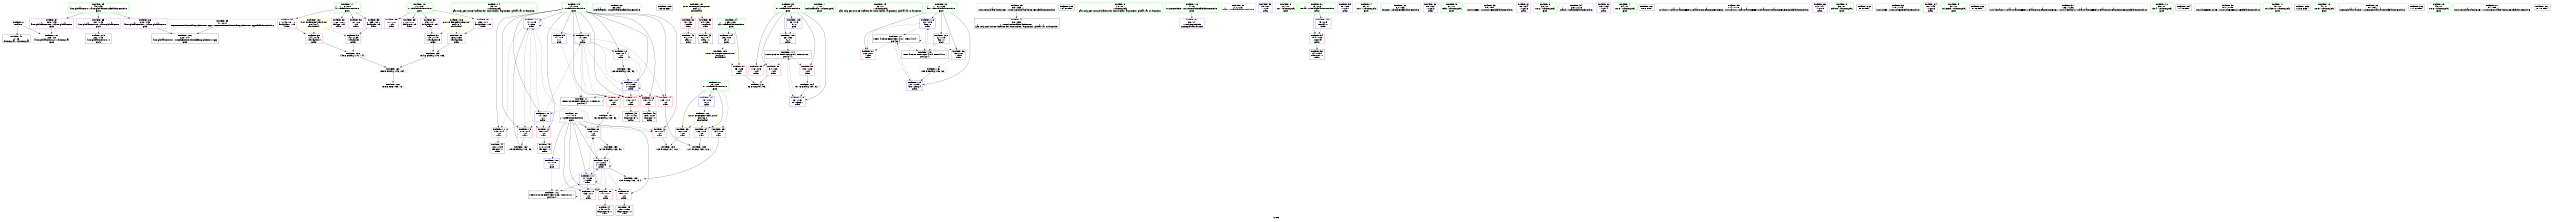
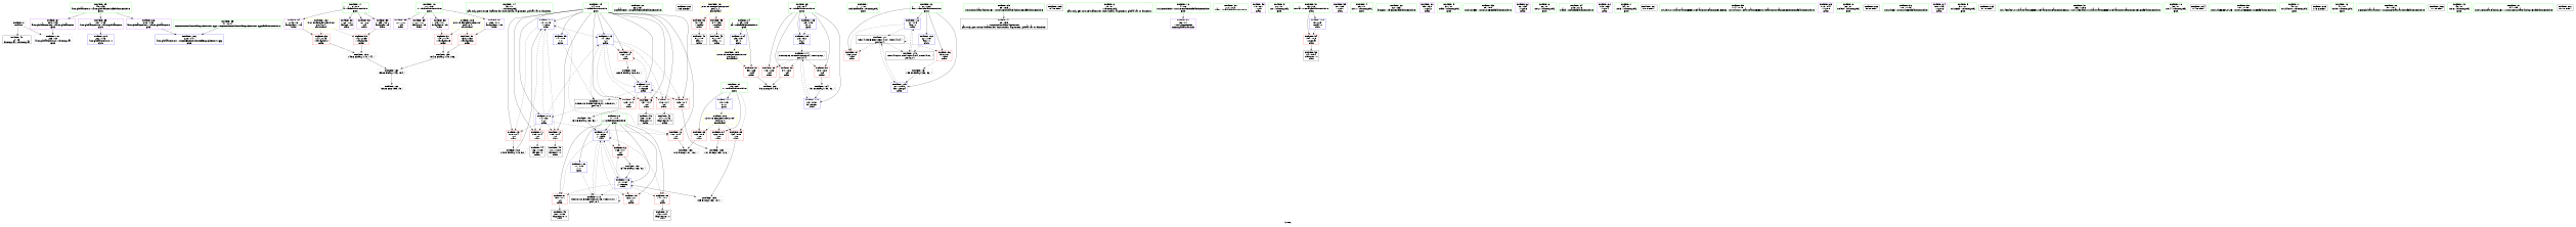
  digraph {
    label=SVFG
    node [color=green shape=record]
    edge [style=solid]
    n1 [color=grey label="{NodeID: 0\nNullPtr}"]
    n2 [color=black label="{NodeID: 40\n2\<--3\ndummyVal\<--dummyVal\n}"]
    n3 [color=blue label="{NodeID: 107\n223\<--3\nllvm.global_ctors_2\<--dummyVal\nGlob }" style=dotted]
    n4 [color=red label="{NodeID: 97\n149\<--148\n\<--arrayidx19\nmain\n}"]
    n5 [color=grey label="{NodeID: 159\n154 = Binary(149, 153, )\n}"]
    n6 [color=grey label="{NodeID: 160\n155 = Binary(145, 154, )\n}"]
    n7 [color=grey label="{NodeID: 166\n156 = cmp(155, 15, )\n}"]
    n8 [label="{NodeID: 14\n46\<--1\n\<--dummyObj\nCan only get source location for instruction, argument, global var or function.}"]
    n9 [color=blue label="{NodeID: 111\n14\<--119\ni\<--inc\nmain\n}"]
    n10 [color=red label="{NodeID: 70\n101\<--14\n\<--i\nmain\n}"]
    n11 [color=red label="{NodeID: 71\n105\<--14\n\<--i\nmain\n}"]
    n12 [color=red label="{NodeID: 72\n109\<--14\n\<--i\nmain\n}"]
    n13 [color=red label="{NodeID: 73\n118\<--14\n\<--i\nmain\n}"]
    n14 [color=blue label="{NodeID: 113\n14\<--92\ni\<--\nmain\n}"]
    n15 [color=grey label="{NodeID: 168\n103 = cmp(101, 102, )\n}"]
    n16 [color=black label="{NodeID: 44\n106\<--105\nidx.ext\<--\nmain\n}"]
    n17 [color=black label="{NodeID: 45\n110\<--109\nidx.ext7\<--\nmain\n}"]
    n18 [color=grey label="{NodeID: 162\n119 = Binary(118, 92, )\n}"]
    n19 [color=black label="{NodeID: 171\nMR_8V_2 = PHI(MR_8V_7, MR_8V_1, )\npts\{16 \}\n}"]
    n20 [color=red label="{NodeID: 74\n125\<--14\n\<--i\nmain\n}"]
    n21 [color=red label="{NodeID: 75\n129\<--14\n\<--i\nmain\n}"]
    n22 [color=red label="{NodeID: 76\n137\<--14\n\<--i\nmain\n}"]
    n23 [color=red label="{NodeID: 77\n146\<--14\n\<--i\nmain\n}"]
    n24 [color=red label="{NodeID: 78\n168\<--14\n\<--i\nmain\n}"]
    n25 [color=blue label="{NodeID: 117\n14\<--169\ni\<--inc29\nmain\n}"]
    n26 [color=blue label="{NodeID: 110\n14\<--92\ni\<--\nmain\n}"]
    n27 [color=grey label="{NodeID: 165\n127 = cmp(125, 126, )\n}"]
    n28 [color=grey label="{NodeID: 157\n130 = Binary(129, 92, )\n}"]
    n29 [color=black label="{NodeID: 46\n138\<--137\nidxprom\<--\nmain\n}"]
    n30 [color=black label="{NodeID: 48\n147\<--146\nidxprom18\<--\nmain\n}"]
    n31 [color=grey label="{NodeID: 163\n169 = Binary(168, 92, )\n}"]
    n32 [label="{NodeID: 28\n60\<--61\n__cxa_atexit\<--__cxa_atexit_field_insensitive\n}"]
    n33 [color=black label="{NodeID: 208\n183 = PHI()\n}"]
    n34 [color=black label="{NodeID: 42\n81\<--78\ncall\<--\nmain\n}"]
    n35 [color=purple label="{NodeID: 56\n148\<--11\narrayidx19\<--b\nmain\n}"]
    n36 [color=grey label="{NodeID: 167\n96 = cmp(94, 95, )\n}"]
    n37 [color=red label="{NodeID: 84\n126\<--19\n\<--n\nmain\n}"]
    n38 [label="{NodeID: 1\n7\<--1\n__dso_handle\<--dummyObj\nGlob }"]
    n39 [color=yellow label="{NodeID: 181\n2V_1 = ENCHI(MR_2V_0)\npts\{1 \}\nFun[main]}" style=double]
    n40 [color=red label="{NodeID: 92\n78\<--31\n\<--stdin\nmain\n}"]
    n41 [color=red label="{NodeID: 93\n84\<--36\n\<--stdout\nmain\n}"]
    n42 [color=black label="{NodeID: 43\n87\<--84\ncall1\<--\nmain\n}"]
    n43 [color=red label="{NodeID: 98\n153\<--152\n\<--arrayidx21\nmain\n}"]
-   n44 [label="{NodeID: 15\n92\<--1\n\<--dummyObj\nCan only get source location for instruction, argument, global var or function.}"]
    n45 [color=blue label="{NodeID: 112\n21\<--15\nans\<--\nmain\n}"]
    n46 [color=red label="{NodeID: 87\n182\<--21\n\<--ans\nmain\n}"]
    n47 [color=black label="{NodeID: 173\nMR_14V_2 = PHI(MR_14V_4, MR_14V_1, )\npts\{22 \}\n}"]
    n48 [color=black label="{NodeID: 177\nMR_14V_5 = PHI(MR_14V_7, MR_14V_4, )\npts\{22 \}\n}"]
    n49 [color=red label="{NodeID: 86\n158\<--21\n\<--ans\nmain\n}"]
    n50 [color=blue label="{NodeID: 115\n21\<--159\nans\<--inc24\nmain\n}"]
    n51 [color=grey label="{NodeID: 161\n159 = Binary(158, 92, )\n}"]
    n52 [label="{NodeID: 29\n59\<--65\n_ZNSt8ios_base4InitD1Ev\<--_ZNSt8ios_base4InitD1Ev_field_insensitive\n}"]
    n53 [color=black label="{NodeID: 41\n58\<--59\n\<--_ZNSt8ios_base4InitD1Ev\nCan only get source location for instruction, argument, global var or function.}"]
    n54 [color=black label="{NodeID: 209\n184 = PHI()\n}"]
    n55 [color=purple label="{NodeID: 57\n152\<--11\narrayidx21\<--b\nmain\n}"]
    n56 [color=red label="{NodeID: 85\n134\<--19\n\<--n\nmain\n}"]
    n57 [color=grey label="{NodeID: 169\n135 = cmp(133, 134, )\n}"]
    n58 [label="{NodeID: 2\n15\<--1\n\<--dummyObj\nCan only get source location for instruction, argument, global var or function.}"]
    n59 [color=yellow label="{NodeID: 182\n4V_1 = ENCHI(MR_4V_0)\npts\{10 \}\nFun[main]}" style=double]
    n60 [color=red label="{NodeID: 95\n140\<--139\n\<--arrayidx\nmain\n}"]
    n61 [color=red label="{NodeID: 96\n144\<--143\n\<--arrayidx17\nmain\n}"]
    n62 [color=grey label="{NodeID: 156\n145 = Binary(140, 144, )\n}"]
    n63 [color=blue label="{NodeID: 99\n14\<--15\ni\<--\nGlob }"]
    n64 [label="{NodeID: 16\n4\<--6\n_ZStL8__ioinit\<--_ZStL8__ioinit_field_insensitive\nGlob }"]
    n65 [color=purple label="{NodeID: 51\n56\<--4\n\<--_ZStL8__ioinit\n__cxx_global_var_init\n}"]
    n66 [color=blue label="{NodeID: 114\n17\<--130\nj\<--add\nmain\n}"]
    n67 [label="{NodeID: 30\n72\<--73\nmain\<--main_field_insensitive\n}"]
    n68 [color=purple label="{NodeID: 58\n79\<--27\n\<--.str\nmain\n}"]
    n69 [label="{NodeID: 3\n27\<--1\n.str\<--dummyObj\nGlob }"]
    n70 [color=yellow label="{NodeID: 183\n6V_1 = ENCHI(MR_6V_0)\npts\{13 \}\nFun[main]}" style=double]
    n71 [color=blue label="{NodeID: 100\n17\<--15\nj\<--\nGlob }"]
    n72 [color=black label="{NodeID: 172\nMR_10V_2 = PHI(MR_10V_3, MR_10V_1, )\npts\{18 \}\n}"]
    n73 [color=red label="{NodeID: 79\n133\<--17\n\<--j\nmain\n}"]
    n74 [color=red label="{NodeID: 80\n141\<--17\n\<--j\nmain\n}"]
    n75 [color=red label="{NodeID: 81\n150\<--17\n\<--j\nmain\n}"]
    n76 [color=red label="{NodeID: 82\n163\<--17\n\<--j\nmain\n}"]
    n77 [color=blue label="{NodeID: 116\n17\<--164\nj\<--inc26\nmain\n}"]
    n78 [label="{NodeID: 17\n8\<--10\na\<--a_field_insensitive\nGlob }"]
    n79 [color=purple label="{NodeID: 52\n107\<--8\n\<--a\nmain\n}"]
    n80 [color=purple label="{NodeID: 53\n139\<--8\narrayidx\<--a\nmain\n}"]
    n81 [color=purple label="{NodeID: 54\n143\<--8\narrayidx17\<--a\nmain\n}"]
    n82 [color=purple label="{NodeID: 68\n108\<--8\nadd.ptr\<--a\nmain\n}"]
    n83 [color=black label="{NodeID: 47\n142\<--141\nidxprom16\<--\nmain\n}"]
    n84 [color=black label="{NodeID: 49\n151\<--150\nidxprom20\<--\nmain\n}"]
    n85 [color=grey label="{NodeID: 158\n164 = Binary(163, 92, )\n}"]
    n86 [label="{NodeID: 31\n75\<--76\nretval\<--retval_field_insensitive\nmain\n}"]
    n87 [color=red label="{NodeID: 94\n194\<--75\n\<--retval\nmain\n}"]
    n88 [color=blue label="{NodeID: 108\n75\<--15\nretval\<--\nmain\n}"]
    n89 [color=black label="{NodeID: 50\n74\<--194\nmain_ret\<--\nmain\n}"]
    n90 [color=purple label="{NodeID: 59\n80\<--29\n\<--.str.1\nmain\n}"]
    n91 [label="{NodeID: 4\n29\<--1\n.str.1\<--dummyObj\nGlob }"]
    n92 [color=blue label="{NodeID: 101\n19\<--15\nn\<--\nGlob }"]
    n93 [color=yellow label="{NodeID: 186\n12V_1 = ENCHI(MR_12V_0)\npts\{20 \}\nFun[main]}" style=double]
    n94 [color=red label="{NodeID: 83\n102\<--19\n\<--n\nmain\n}"]
    n95 [label="{NodeID: 18\n11\<--13\nb\<--b_field_insensitive\nGlob }"]
    n96 [color=purple label="{NodeID: 55\n111\<--11\n\<--b\nmain\n}"]
    n97 [color=purple label="{NodeID: 69\n112\<--11\nadd.ptr8\<--b\nmain\n}"]
    n98 [label="{NodeID: 32\n82\<--83\nfreopen\<--freopen_field_insensitive\n}"]
    n99 [color=purple label="{NodeID: 60\n85\<--32\n\<--.str.2\nmain\n}"]
    n100 [color=red label="{NodeID: 88\n94\<--23\n\<--ti\nmain\n}"]
    n101 [label="{NodeID: 5\n31\<--1\nstdin\<--dummyObj\nGlob }"]
    n102 [color=blue label="{NodeID: 102\n21\<--15\nans\<--\nGlob }"]
    n103 [label="{NodeID: 19\n14\<--16\ni\<--i_field_insensitive\nGlob }"]
    n104 [label="{NodeID: 33\n89\<--90\n_ZNSirsERi\<--_ZNSirsERi_field_insensitive\n}"]
    n105 [color=purple label="{NodeID: 61\n86\<--34\n\<--.str.3\nmain\n}"]
    n106 [color=red label="{NodeID: 89\n176\<--23\n\<--ti\nmain\n}"]
    n107 [label="{NodeID: 6\n32\<--1\n.str.2\<--dummyObj\nGlob }"]
    n108 [color=blue label="{NodeID: 103\n23\<--15\nti\<--\nGlob }"]
    n109 [color=blue label="{NodeID: 109\n23\<--92\nti\<--\nmain\n}"]
    n110 [color=black label="{NodeID: 174\nMR_16V_3 = PHI(MR_16V_4, MR_16V_2, )\npts\{24 \}\n}"]
    n111 [color=red label="{NodeID: 90\n190\<--23\n\<--ti\nmain\n}"]
    n112 [color=blue label="{NodeID: 118\n23\<--191\nti\<--inc37\nmain\n}"]
    n113 [label="{NodeID: 20\n17\<--18\nj\<--j_field_insensitive\nGlob }"]
    n114 [label="{NodeID: 34\n115\<--116\nscanf\<--scanf_field_insensitive\n}"]
    n115 [color=purple label="{NodeID: 62\n113\<--38\n\<--.str.4\nmain\n}"]
    n116 [color=grey label="{NodeID: 164\n191 = Binary(190, 92, )\n}"]
    n117 [label="{NodeID: 7\n34\<--1\n.str.3\<--dummyObj\nGlob }"]
    n118 [color=blue label="{NodeID: 104\n25\<--15\nca\<--\nGlob }"]
    n119 [color=yellow label="{NodeID: 189\n18V_1 = ENCHI(MR_18V_0)\npts\{26 \}\nFun[main]}" style=double]
    n120 [color=red label="{NodeID: 91\n95\<--25\n\<--ca\nmain\n}"]
    n121 [label="{NodeID: 21\n19\<--20\nn\<--n_field_insensitive\nGlob }"]
    n122 [color=black label="{NodeID: 201\n88 = PHI()\n}"]
    n123 [label="{NodeID: 35\n174\<--175\n_ZStlsISt11char_traitsIcEERSt13basic_ostreamIcT_ES5_PKc\<--_ZStlsISt11char_traitsIcEERSt13basic_ostreamIcT_ES5_PKc_field_insensitive\n}"]
    n124 [color=purple label="{NodeID: 63\n172\<--41\n\<--.str.5\nmain\n}"]
    n125 [label="{NodeID: 8\n36\<--1\nstdout\<--dummyObj\nGlob }"]
    n126 [color=blue label="{NodeID: 105\n221\<--46\nllvm.global_ctors_0\<--\nGlob }"]
    n127 [label="{NodeID: 22\n21\<--22\nans\<--ans_field_insensitive\nGlob }"]
    n128 [color=black label="{NodeID: 202\n98 = PHI()\n}"]
    n129 [label="{NodeID: 36\n178\<--179\n_ZNSolsEi\<--_ZNSolsEi_field_insensitive\n}"]
    n130 [color=purple label="{NodeID: 64\n180\<--43\n\<--.str.6\nmain\n}"]
    n131 [label="{NodeID: 9\n37\<--1\n_ZSt3cin\<--dummyObj\nGlob }"]
    n132 [color=blue label="{NodeID: 106\n222\<--47\nllvm.global_ctors_1\<--_GLOBAL__sub_I_Qifeng.Chen_0_1.cpp\nGlob }"]
    n133 [label="{NodeID: 23\n23\<--24\nti\<--ti_field_insensitive\nGlob }"]
    n134 [color=black label="{NodeID: 203\n57 = PHI()\n}"]
    n135 [label="{NodeID: 37\n185\<--186\n_ZSt4endlIcSt11char_traitsIcEERSt13basic_ostreamIT_T0_ES6_\<--_ZSt4endlIcSt11char_traitsIcEERSt13basic_ostreamIT_T0_ES6__field_insensitive\n}"]
    n136 [color=purple label="{NodeID: 65\n221\<--45\nllvm.global_ctors_0\<--llvm.global_ctors\nGlob }"]
    n137 [label="{NodeID: 10\n38\<--1\n.str.4\<--dummyObj\nGlob }"]
    n138 [label="{NodeID: 24\n25\<--26\nca\<--ca_field_insensitive\nGlob }"]
    n139 [color=black label="{NodeID: 204\n114 = PHI()\n}"]
    n140 [label="{NodeID: 38\n187\<--188\n_ZNSolsEPFRSoS_E\<--_ZNSolsEPFRSoS_E_field_insensitive\n}"]
    n141 [color=purple label="{NodeID: 66\n222\<--45\nllvm.global_ctors_1\<--llvm.global_ctors\nGlob }"]
    n142 [label="{NodeID: 11\n40\<--1\n_ZSt4cout\<--dummyObj\nGlob }"]
    n143 [label="{NodeID: 25\n45\<--49\nllvm.global_ctors\<--llvm.global_ctors_field_insensitive\nGlob }"]
    n144 [color=purple label="{NodeID: 67\n223\<--45\nllvm.global_ctors_2\<--llvm.global_ctors\nGlob }"]
    n145 [color=black label="{NodeID: 205\n173 = PHI()\n}"]
    n146 [label="{NodeID: 39\n47\<--217\n_GLOBAL__sub_I_Qifeng.Chen_0_1.cpp\<--_GLOBAL__sub_I_Qifeng.Chen_0_1.cpp_field_insensitive\n}"]
    n147 [label="{NodeID: 12\n41\<--1\n.str.5\<--dummyObj\nGlob }"]
    n148 [label="{NodeID: 26\n50\<--51\n__cxx_global_var_init\<--__cxx_global_var_init_field_insensitive\n}"]
    n149 [color=black label="{NodeID: 206\n177 = PHI()\n}"]
    n150 [label="{NodeID: 13\n43\<--1\n.str.6\<--dummyObj\nGlob }"]
    n151 [label="{NodeID: 27\n54\<--55\n_ZNSt8ios_base4InitC1Ev\<--_ZNSt8ios_base4InitC1Ev_field_insensitive\n}"]
    n152 [color=black label="{NodeID: 207\n181 = PHI()\n}"]
    n1 -> n2
    n1 -> n3
    n4 -> n5
    n5 -> n6
    n6 -> n7
    n9 -> n9 [style=dashed]
    n9 -> n10 [style=dashed]
    n9 -> n11 [style=dashed]
    n9 -> n12 [style=dashed]
    n9 -> n13 [style=dashed]
    n9 -> n14 [style=dashed]
    n10 -> n15
    n11 -> n16
    n12 -> n17
    n13 -> n18
    n14 -> n19 [style=dashed]
    n14 -> n20 [style=dashed]
    n14 -> n21 [style=dashed]
    n14 -> n22 [style=dashed]
    n14 -> n23 [style=dashed]
    n14 -> n24 [style=dashed]
    n14 -> n25 [style=dashed]
    n18 -> n9
    n19 -> n26 [style=dashed]
    n20 -> n27
    n21 -> n28
    n22 -> n29
    n23 -> n30
    n24 -> n31
    n25 -> n19 [style=dashed]
    n25 -> n20 [style=dashed]
    n25 -> n21 [style=dashed]
    n25 -> n22 [style=dashed]
    n25 -> n23 [style=dashed]
    n25 -> n24 [style=dashed]
    n25 -> n25 [style=dashed]
    n26 -> n9 [style=dashed]
    n26 -> n10 [style=dashed]
    n26 -> n11 [style=dashed]
    n26 -> n12 [style=dashed]
    n26 -> n13 [style=dashed]
    n26 -> n14 [style=dashed]
-   n28 -> n76
+   n28 -> n66
    n31 -> n25
    n35 -> n4
    n37 -> n27
    n39 -> n40 [style=dashed]
    n39 -> n41 [style=dashed]
    n40 -> n34
    n41 -> n42
    n43 -> n5
    n45 -> n46 [style=dashed]
    n45 -> n47 [style=dashed]
    n45 -> n48 [style=dashed]
    n47 -> n45 [style=dashed]
    n48 -> n46 [style=dashed]
    n48 -> n47 [style=dashed]
    n48 -> n48 [style=dashed]
    n48 -> n49 [style=dashed]
    n48 -> n50 [style=dashed]
    n49 -> n51 [style=dashed]
    n50 -> n48 [style=dashed]
    n51 -> n50
    n52 -> n53
    n55 -> n43
    n56 -> n57
    n59 -> n60 [style=dashed]
    n59 -> n61 [style=dashed]
    n60 -> n62
    n61 -> n62
    n62 -> n6
    n63 -> n19 [style=dashed]
    n64 -> n65
    n66 -> n66 [style=dashed]
    n66 -> n72 [style=dashed]
    n66 -> n73 [style=dashed]
    n66 -> n74 [style=dashed]
    n66 -> n75 [style=dashed]
    n66 -> n76 [style=dashed]
    n66 -> n77 [style=dashed]
    n70 -> n4 [style=dashed]
    n70 -> n43 [style=dashed]
    n71 -> n72 [style=dashed]
    n72 -> n66 [style=dashed]
    n72 -> n72 [style=dashed]
    n74 -> n83
    n75 -> n84
    n76 -> n85
    n77 -> n57
    n77 -> n66 [style=dashed]
    n77 -> n72 [style=dashed]
    n77 -> n73 [style=dashed]
    n77 -> n74 [style=dashed]
    n77 -> n75 [style=dashed]
    n77 -> n76 [style=dashed]
    n77 -> n77 [style=dashed]
    n78 -> n79
    n78 -> n80
    n78 -> n81
    n78 -> n82
    n80 -> n60
    n81 -> n61
    n85 -> n77
    n86 -> n87
    n86 -> n88
    n87 -> n89
    n88 -> n87 [style=dashed]
    n92 -> n93 [style=dashed]
    n93 -> n37 [style=dashed]
    n93 -> n56 [style=dashed]
    n93 -> n94 [style=dashed]
    n94 -> n15
    n95 -> n35
    n95 -> n55
    n95 -> n96
    n95 -> n97
    n100 -> n36
    n102 -> n47 [style=dashed]
    n103 -> n9
    n103 -> n10
    n103 -> n11
    n103 -> n12
    n103 -> n13
    n103 -> n14
    n103 -> n20
    n103 -> n21
    n103 -> n22
    n103 -> n23
    n103 -> n24
    n103 -> n25
    n103 -> n26
    n103 -> n63
    n108 -> n109 [style=dashed]
    n109 -> n110 [style=dashed]
    n110 -> n100 [style=dashed]
    n110 -> n106 [style=dashed]
    n110 -> n111 [style=dashed]
    n110 -> n112 [style=dashed]
    n111 -> n116
    n112 -> n110 [style=dashed]
    n113 -> n66
    n113 -> n71
    n113 -> n73
    n113 -> n74
    n113 -> n75
    n113 -> n76
    n113 -> n77
    n116 -> n112
    n118 -> n119 [style=dashed]
    n119 -> n120 [style=dashed]
    n120 -> n36
    n121 -> n37
    n121 -> n56 [style=dashed]
    n121 -> n92
    n121 -> n94
    n127 -> n45
    n127 -> n46
    n127 -> n49
    n127 -> n50
    n127 -> n102
    n133 -> n100
    n133 -> n106
    n133 -> n108
    n133 -> n109
    n133 -> n111
    n133 -> n112
    n136 -> n126
    n138 -> n118
    n138 -> n120
    n141 -> n132
    n143 -> n136
    n143 -> n141
    n143 -> n144
    n144 -> n3
    n146 -> n132
  }
